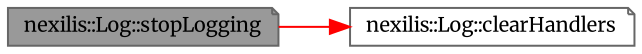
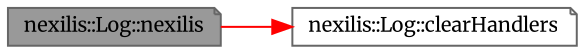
  digraph {
    rankdir=LR
    fontname=Merriweather
    node [fontname=Merriweather fontsize=10 shape=note style=filled]
-   n1 [color=gray40 fillcolor=grey60 fontcolor=black height=0.2 label="nexilis::Log::stopLogging" width=0.4]
+   n1 [color=gray40 fillcolor=grey60 fontcolor=black height=0.2 label="nexilis::Log::nexilis" width=0.4]
    n2 [color=grey40 fillcolor=white height=0.2 label="nexilis::Log::clearHandlers" width=0.4]
    n1 -> n2 [color=red fontname=Merriweather fontsize=10 labelfontname=Helvetica labelfontsize=10 style=solid]
  }
